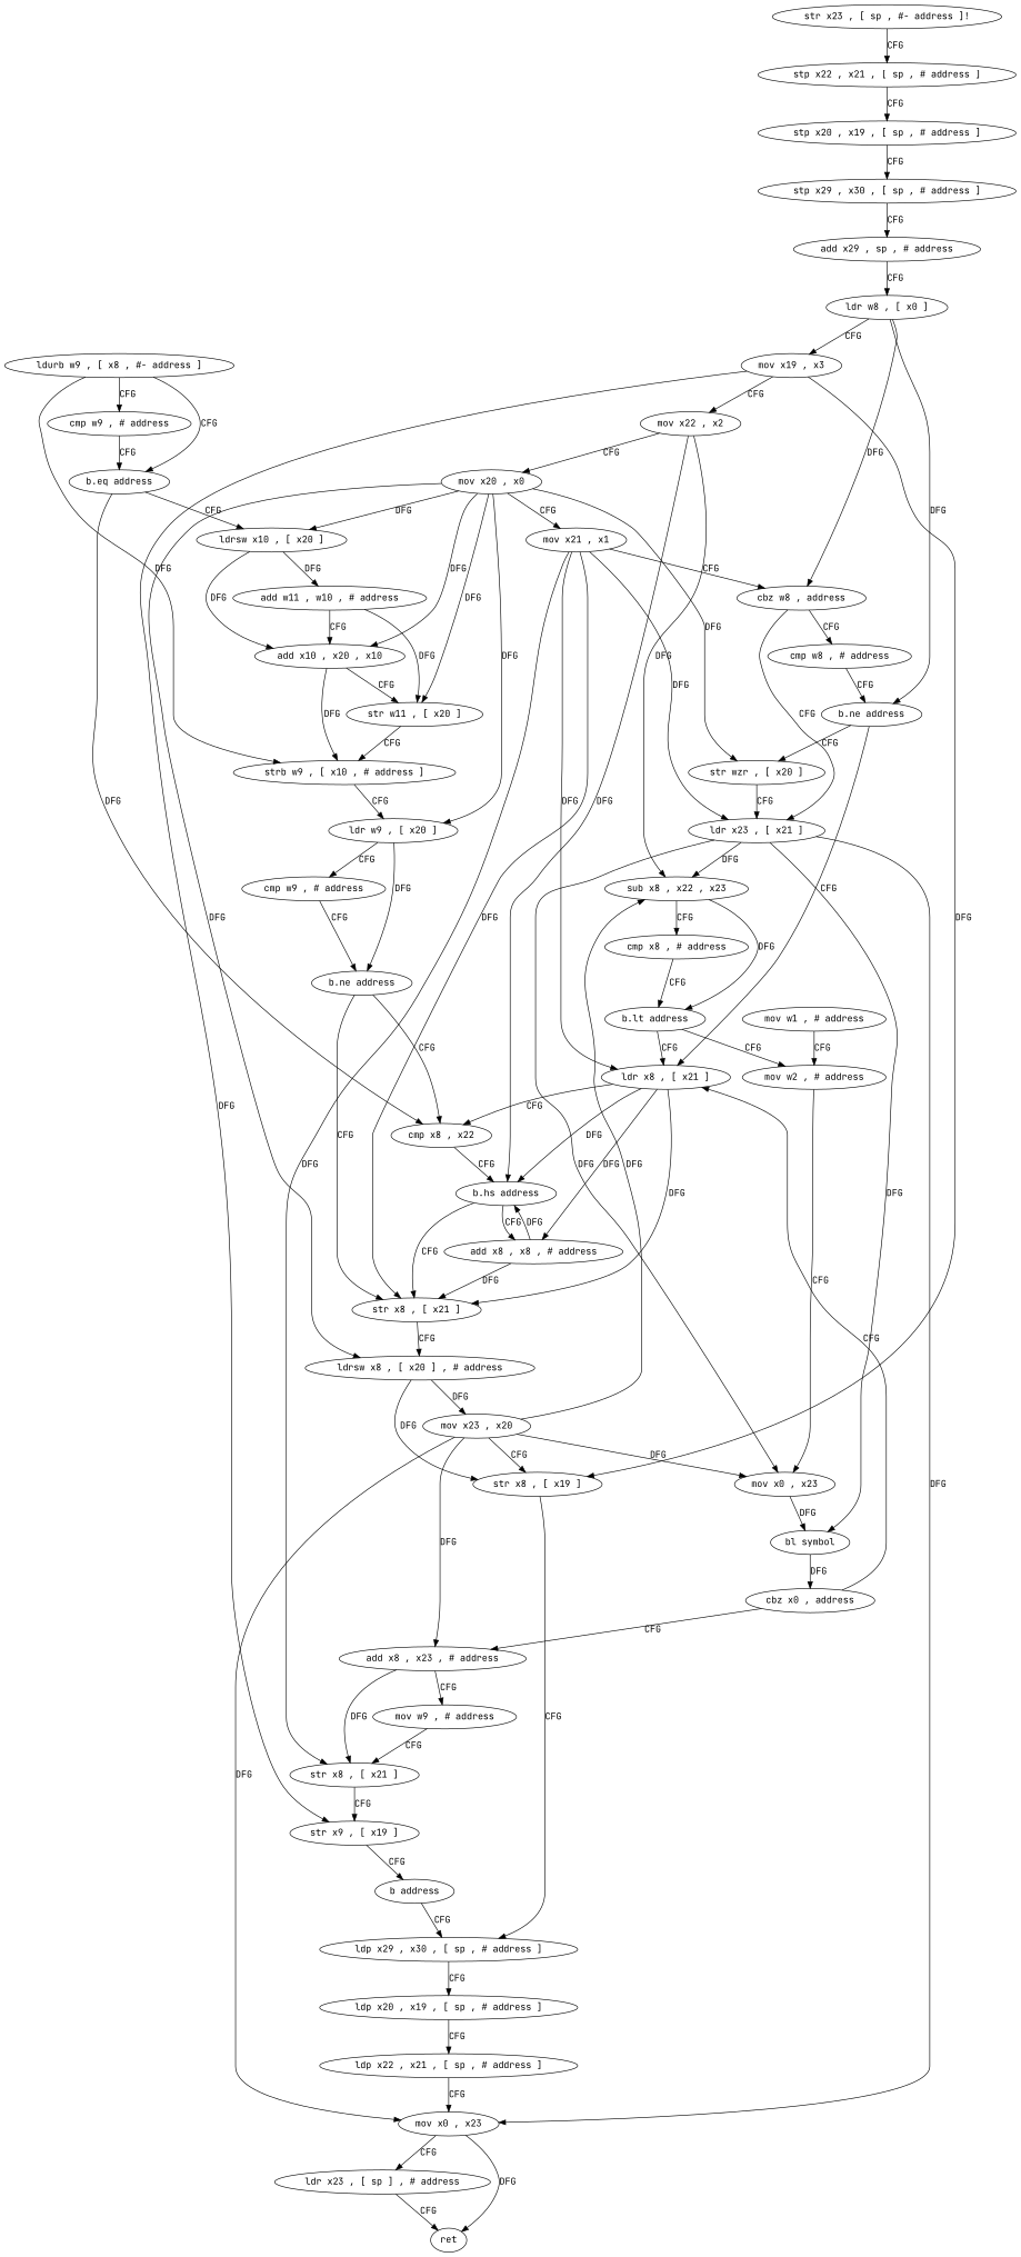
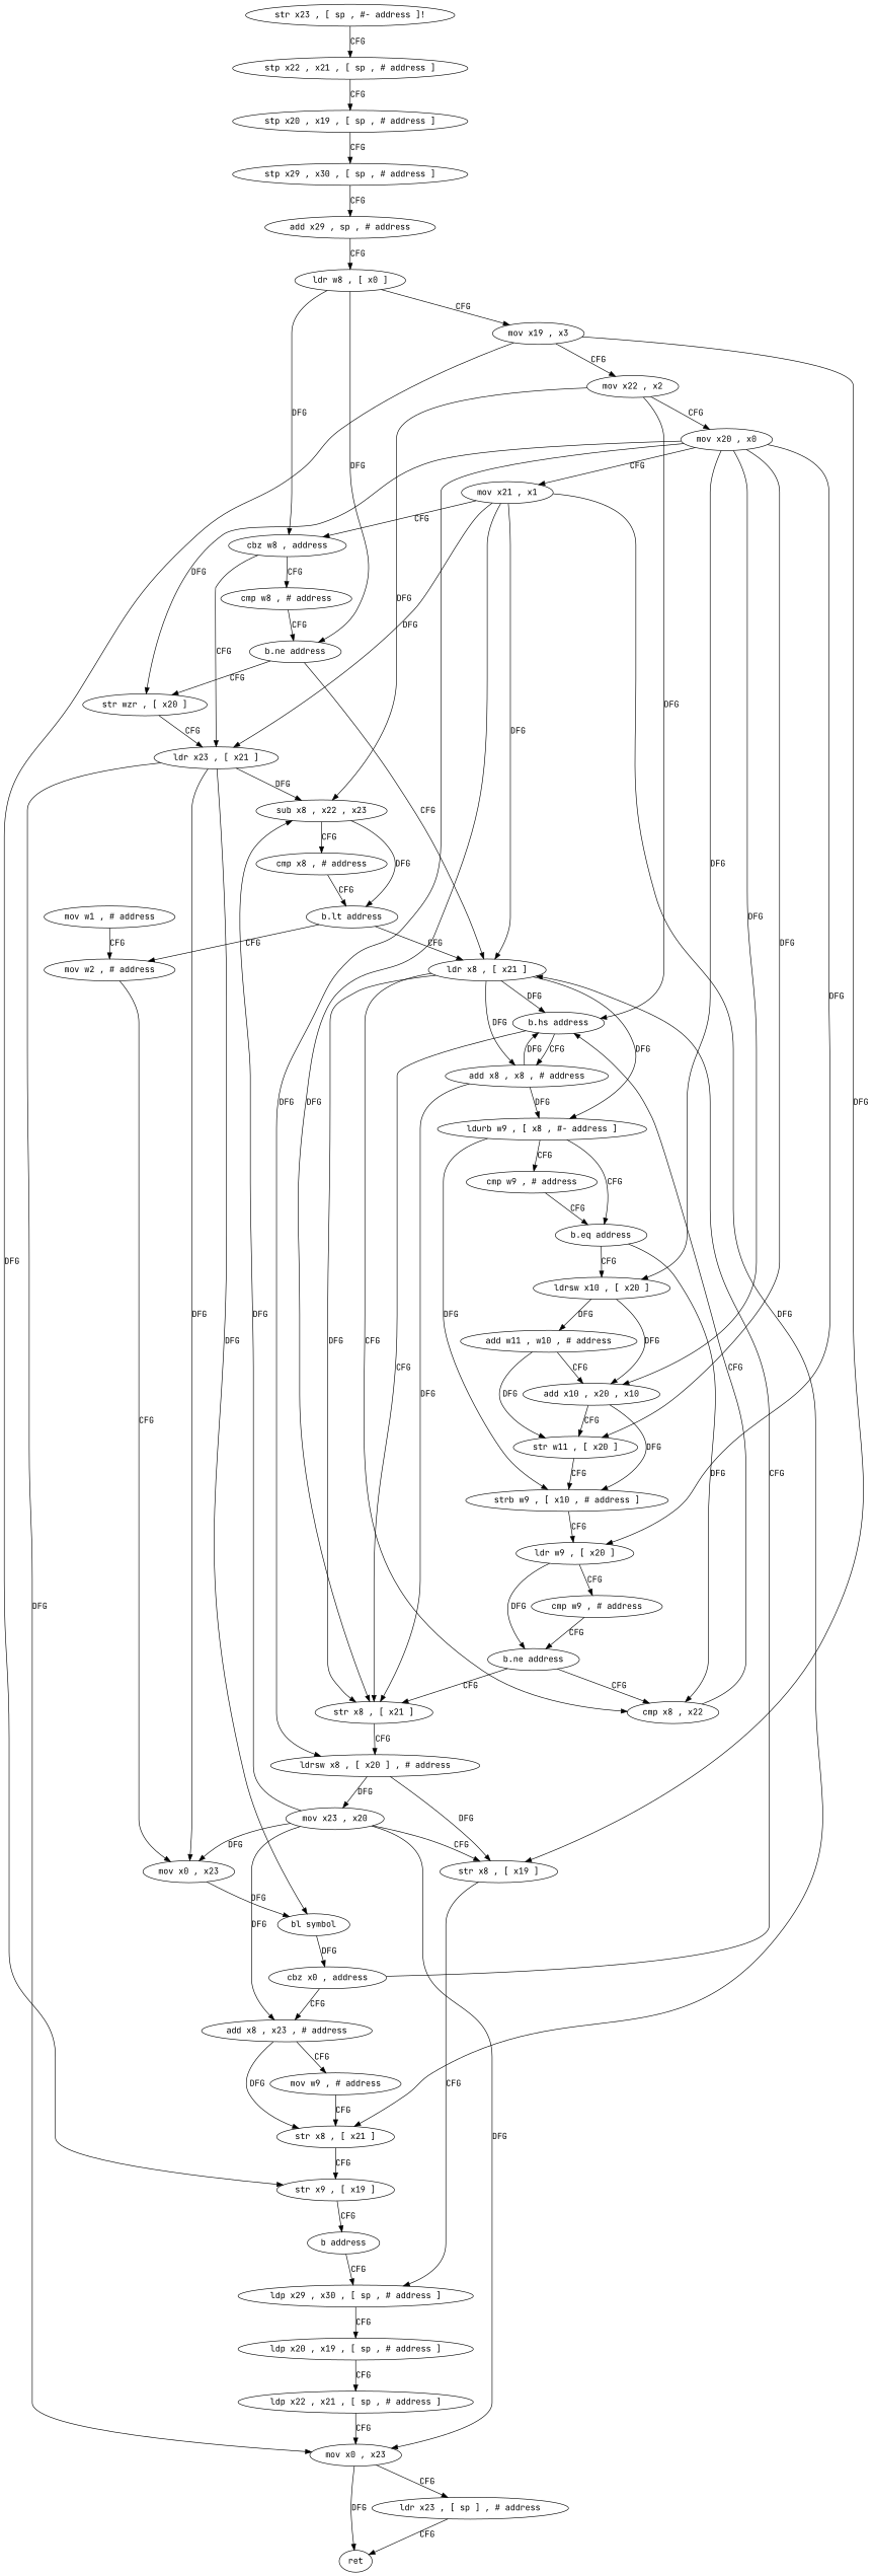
  digraph {
    fontname="JetBrains Mono"
    node [fontname="JetBrains Mono"]
    edge [fontname="JetBrains Mono"]
    n1 [label="str x23 , [ sp , #- address ]!"]
    n2 [label="stp x22 , x21 , [ sp , # address ]"]
    n3 [label="stp x20 , x19 , [ sp , # address ]"]
    n4 [label="stp x29 , x30 , [ sp , # address ]"]
    n5 [label="add x29 , sp , # address"]
    n6 [label="ldr w8 , [ x0 ]"]
    n7 [label="mov x19 , x3"]
    n8 [label="cbz w8 , address"]
    n9 [label="b.ne address"]
    n10 [label="mov x22 , x2"]
    n11 [label="str x8 , [ x19 ]"]
    n12 [label="str x9 , [ x19 ]"]
    n13 [label="ldr x23 , [ x21 ]"]
    n14 [label="cmp w8 , # address"]
    n15 [label="str wzr , [ x20 ]"]
    n16 [label="ldr x8 , [ x21 ]"]
    n17 [label="mov x20 , x0"]
    n18 [label="sub x8 , x22 , x23"]
    n19 [label="b.hs address"]
    n20 [label="ldp x29 , x30 , [ sp , # address ]"]
    n21 [label="b address"]
    n22 [label="mov x21 , x1"]
    n23 [label="ldrsw x8 , [ x20 ] , # address"]
    n24 [label="ldrsw x10 , [ x20 ]"]
    n25 [label="add x10 , x20 , x10"]
    n26 [label="str w11 , [ x20 ]"]
    n27 [label="ldr w9 , [ x20 ]"]
    n28 [label="cmp x8 , # address"]
    n29 [label="b.lt address"]
    n30 [label="str x8 , [ x21 ]"]
    n31 [label="add x8 , x8 , # address"]
    n32 [label="str x8 , [ x21 ]"]
    n33 [label="mov x23 , x20"]
    n34 [label="add w11 , w10 , # address"]
    n35 [label="strb w9 , [ x10 , # address ]"]
    n36 [label="cmp w9 , # address"]
    n37 [label="b.ne address"]
    n38 [label="mov x0 , x23"]
    n39 [label="mov x0 , x23"]
    n40 [label="bl symbol"]
    n41 [label="cmp x8 , x22"]
    n42 [label="ldurb w9 , [ x8 , #- address ]"]
    n43 [label="add x8 , x23 , # address"]
    n44 [label="mov w9 , # address"]
    n45 [label="ldr x23 , [ sp ] , # address"]
    n46 [label=ret]
    n47 [label="mov w2 , # address"]
    n48 [label="mov w1 , # address"]
    n49 [label="cmp w9 , # address"]
    n50 [label="b.eq address"]
    n51 [label="cbz x0 , address"]
    n52 [label="ldp x20 , x19 , [ sp , # address ]"]
    n53 [label="ldp x22 , x21 , [ sp , # address ]"]
    n1 -> n2 [label=CFG]
    n2 -> n3 [label=CFG]
    n3 -> n4 [label=CFG]
    n4 -> n5 [label=CFG]
    n5 -> n6 [label=CFG]
    n6 -> n7 [label=CFG]
    n6 -> n8 [label=DFG]
    n6 -> n9 [label=DFG]
    n7 -> n10 [label=CFG]
    n7 -> n11 [label=DFG]
    n7 -> n12 [label=DFG]
    n8 -> n13 [label=CFG]
    n8 -> n14 [label=CFG]
    n9 -> n15 [label=CFG]
    n9 -> n16 [label=CFG]
    n10 -> n17 [label=CFG]
    n10 -> n18 [label=DFG]
    n10 -> n19 [label=DFG]
    n11 -> n20 [label=CFG]
    n12 -> n21 [label=CFG]
    n13 -> n18 [label=DFG]
    n13 -> n38 [label=DFG]
    n13 -> n39 [label=DFG]
    n13 -> n40 [label=DFG]
    n14 -> n9 [label=CFG]
    n15 -> n13 [label=CFG]
    n16 -> n19 [label=DFG]
    n16 -> n30 [label=DFG]
    n16 -> n31 [label=DFG]
    n16 -> n41 [label=CFG]
+   n16 -> n42 [label=DFG]
    n17 -> n15 [label=DFG]
    n17 -> n22 [label=CFG]
    n17 -> n23 [label=DFG]
    n17 -> n24 [label=DFG]
    n17 -> n25 [label=DFG]
    n17 -> n26 [label=DFG]
    n17 -> n27 [label=DFG]
    n18 -> n28 [label=CFG]
    n18 -> n29 [label=DFG]
    n19 -> n30 [label=CFG]
    n19 -> n31 [label=CFG]
    n20 -> n52 [label=CFG]
    n21 -> n20 [label=CFG]
    n22 -> n8 [label=CFG]
    n22 -> n13 [label=DFG]
    n22 -> n16 [label=DFG]
    n22 -> n30 [label=DFG]
    n22 -> n32 [label=DFG]
    n23 -> n11 [label=DFG]
    n23 -> n33 [label=DFG]
    n24 -> n25 [label=DFG]
    n24 -> n34 [label=DFG]
    n25 -> n26 [label=CFG]
    n25 -> n35 [label=DFG]
    n26 -> n35 [label=CFG]
    n27 -> n36 [label=CFG]
    n27 -> n37 [label=DFG]
    n28 -> n29 [label=CFG]
    n29 -> n16 [label=CFG]
    n29 -> n47 [label=CFG]
    n30 -> n23 [label=CFG]
    n31 -> n19 [label=DFG]
    n31 -> n30 [label=DFG]
+   n31 -> n42 [label=DFG]
    n32 -> n12 [label=CFG]
    n33 -> n11 [label=CFG]
    n33 -> n18 [label=DFG]
    n33 -> n38 [label=DFG]
    n33 -> n39 [label=DFG]
    n33 -> n43 [label=DFG]
    n34 -> n25 [label=CFG]
    n34 -> n26 [label=DFG]
    n35 -> n27 [label=CFG]
    n36 -> n37 [label=CFG]
    n37 -> n30 [label=CFG]
    n37 -> n41 [label=CFG]
    n38 -> n40 [label=DFG]
    n39 -> n45 [label=CFG]
    n39 -> n46 [label=DFG]
    n40 -> n51 [label=DFG]
    n41 -> n19 [label=CFG]
    n42 -> n35 [label=DFG]
    n42 -> n49 [label=CFG]
    n42 -> n50 [label=CFG]
    n43 -> n32 [label=DFG]
    n43 -> n44 [label=CFG]
    n44 -> n32 [label=CFG]
    n45 -> n46 [label=CFG]
    n47 -> n38 [label=CFG]
    n48 -> n47 [label=CFG]
    n49 -> n50 [label=CFG]
    n50 -> n24 [label=CFG]
    n50 -> n41 [label=DFG]
    n51 -> n16 [label=CFG]
    n51 -> n43 [label=CFG]
    n52 -> n53 [label=CFG]
    n53 -> n39 [label=CFG]
  }
